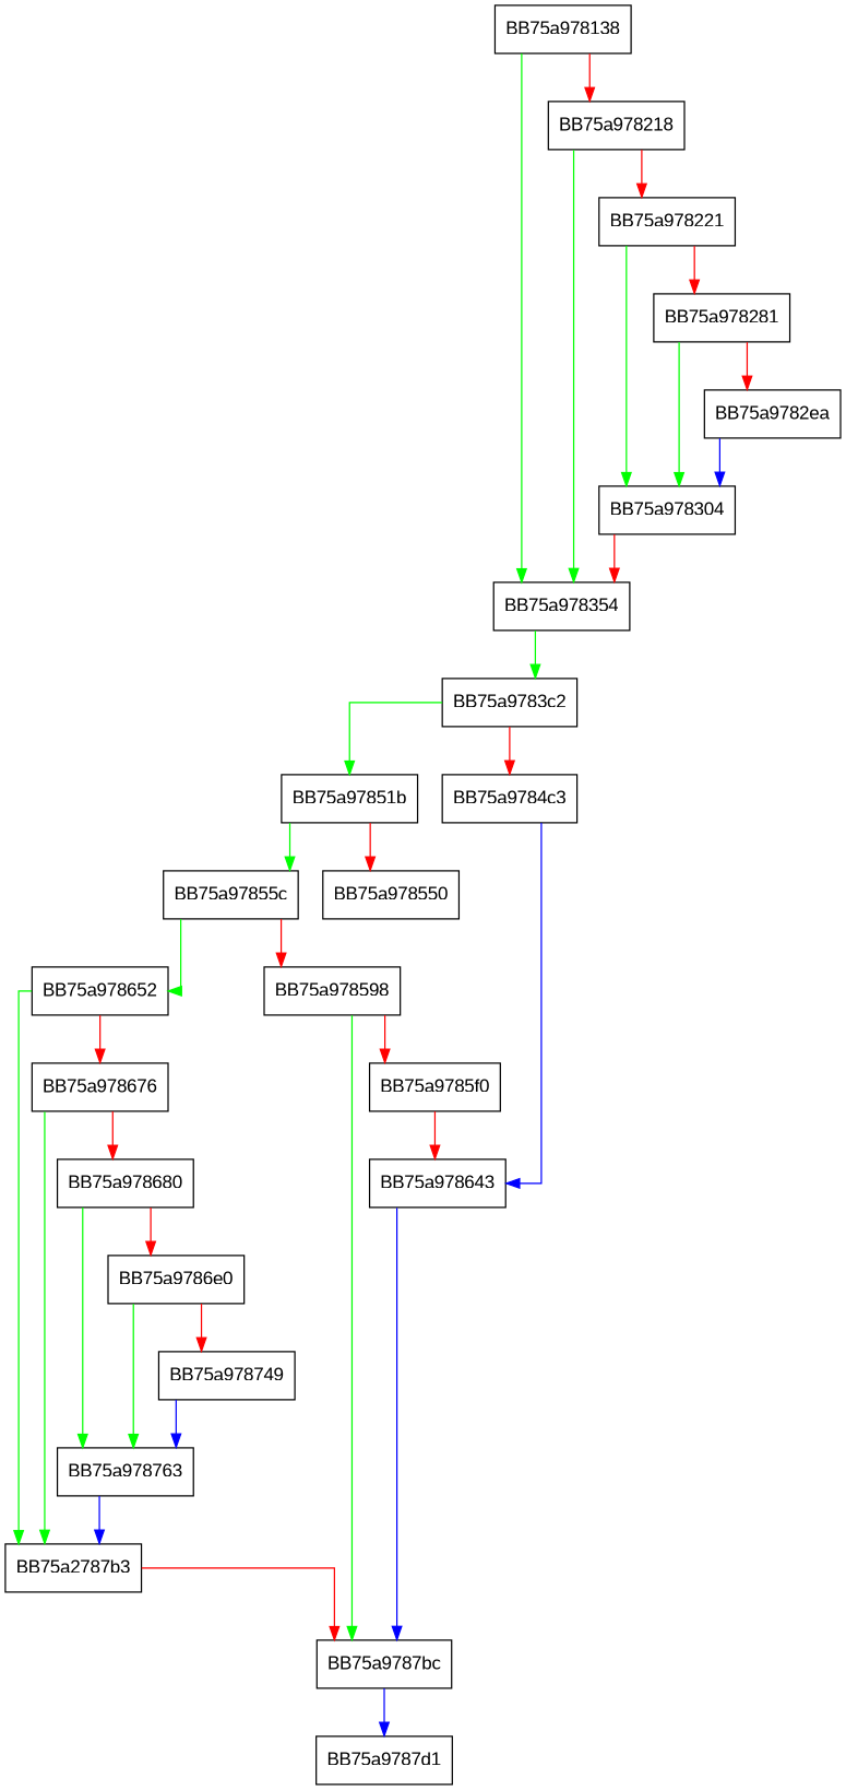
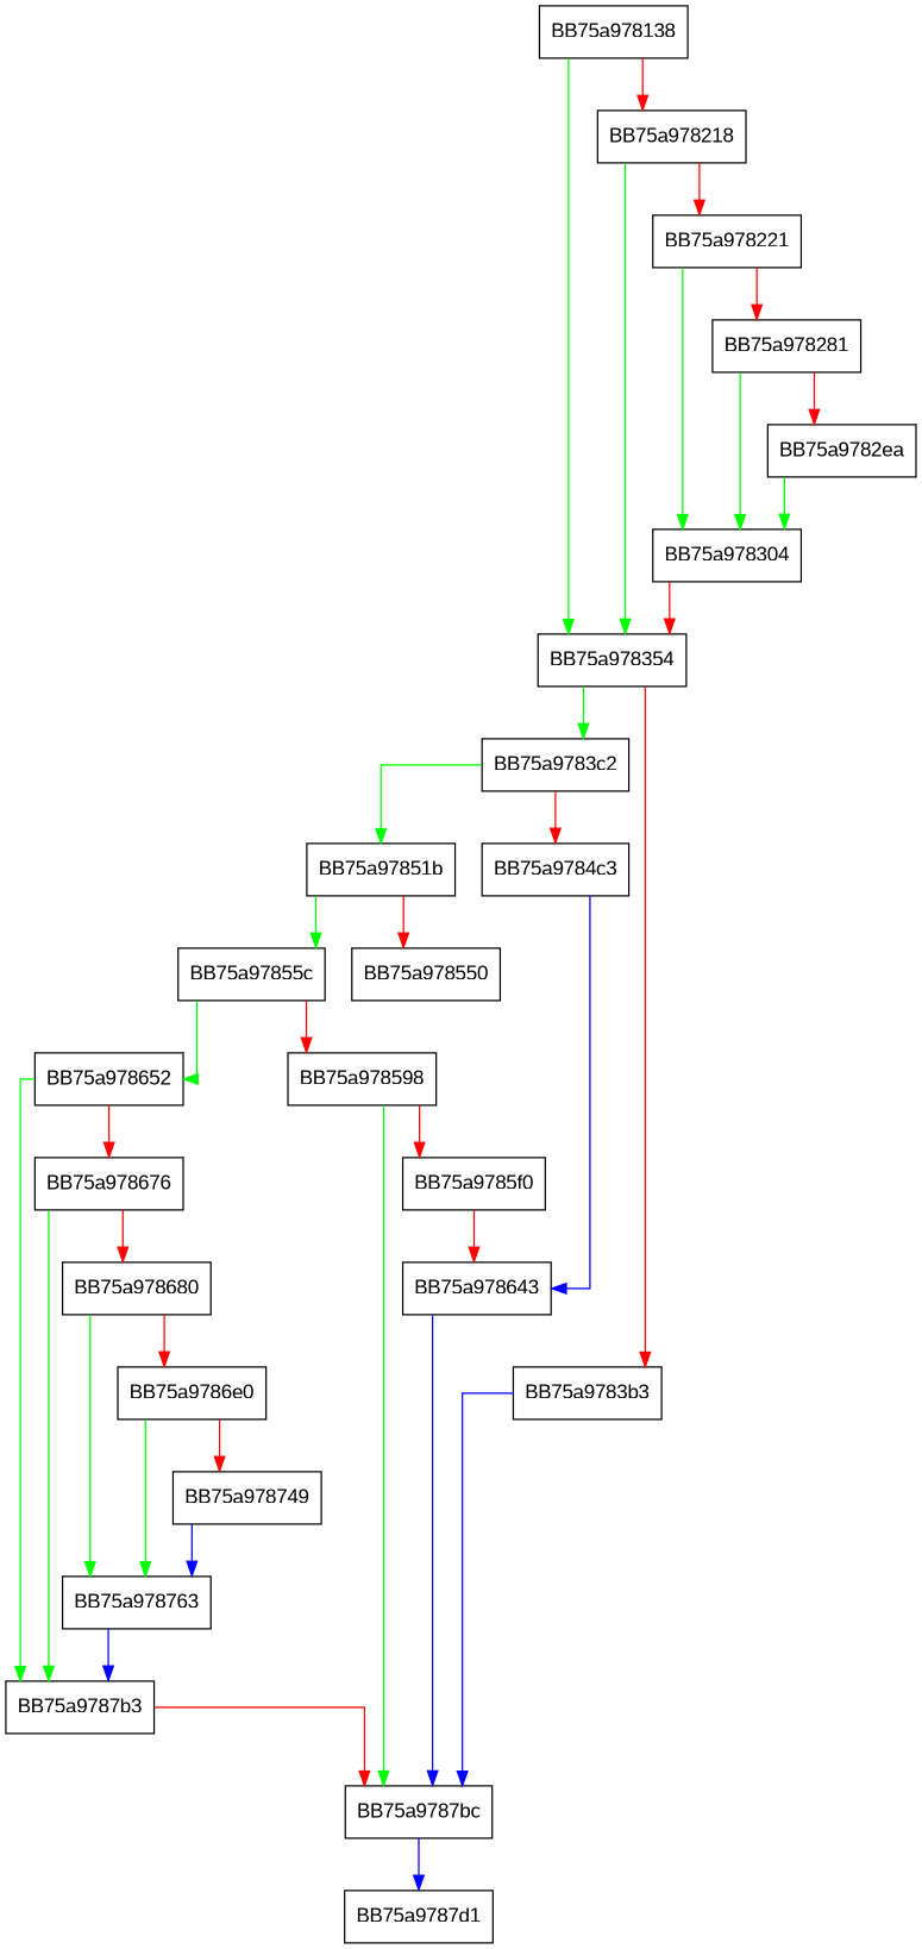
  digraph {
    fontname="Liberation Sans"
    splines=ortho
    node [fontname="Liberation Sans" shape=box]
    edge [color=red fontname="Liberation Sans"]
    BB75a978138
    BB75a978354
    n3 [label=BB75a978218]
    BB75a9783c2
+   BB75a9783b3
    BB75a978221
    BB75a97851b
    BB75a9784c3
    BB75a9787bc
    BB75a978304
    BB75a978281
    BB75a9782ea
    BB75a97855c
    BB75a978550
    BB75a978643
    BB75a9787d1
    BB75a978652
    BB75a978598
-   BB75a9787b3 [label=BB75a2787b3]
+   BB75a9787b3
    BB75a978676
    BB75a9785f0
    BB75a978680
    BB75a978763
    BB75a9786e0
    BB75a978749
    BB75a978138 -> BB75a978354 [color=green]
    BB75a978138 -> n3
    BB75a978354 -> BB75a9783c2 [color=green]
+   BB75a978354 -> BB75a9783b3
    n3 -> BB75a978354 [color=green]
    n3 -> BB75a978221
    BB75a9783c2 -> BB75a97851b [color=green]
    BB75a9783c2 -> BB75a9784c3
+   BB75a9783b3 -> BB75a9787bc [color=blue]
    BB75a978221 -> BB75a978304 [color=green]
    BB75a978221 -> BB75a978281
    BB75a97851b -> BB75a97855c [color=green]
    BB75a97851b -> BB75a978550
    BB75a9784c3 -> BB75a978643 [color=blue]
    BB75a9787bc -> BB75a9787d1 [color=blue]
    BB75a978304 -> BB75a978354
    BB75a978281 -> BB75a978304 [color=green]
    BB75a978281 -> BB75a9782ea
-   BB75a9782ea -> BB75a978304 [color=blue]
+   BB75a9782ea -> BB75a978304 [color=green]
    BB75a97855c -> BB75a978652 [color=green]
    BB75a97855c -> BB75a978598
    BB75a978643 -> BB75a9787bc [color=blue]
    BB75a978652 -> BB75a9787b3 [color=green]
    BB75a978652 -> BB75a978676
    BB75a978598 -> BB75a9787bc [color=green]
    BB75a978598 -> BB75a9785f0
    BB75a9787b3 -> BB75a9787bc
    BB75a978676 -> BB75a9787b3 [color=green]
    BB75a978676 -> BB75a978680
    BB75a9785f0 -> BB75a978643
    BB75a978680 -> BB75a978763 [color=green]
    BB75a978680 -> BB75a9786e0
    BB75a978763 -> BB75a9787b3 [color=blue]
    BB75a9786e0 -> BB75a978763 [color=green]
    BB75a9786e0 -> BB75a978749
    BB75a978749 -> BB75a978763 [color=blue]
  }
